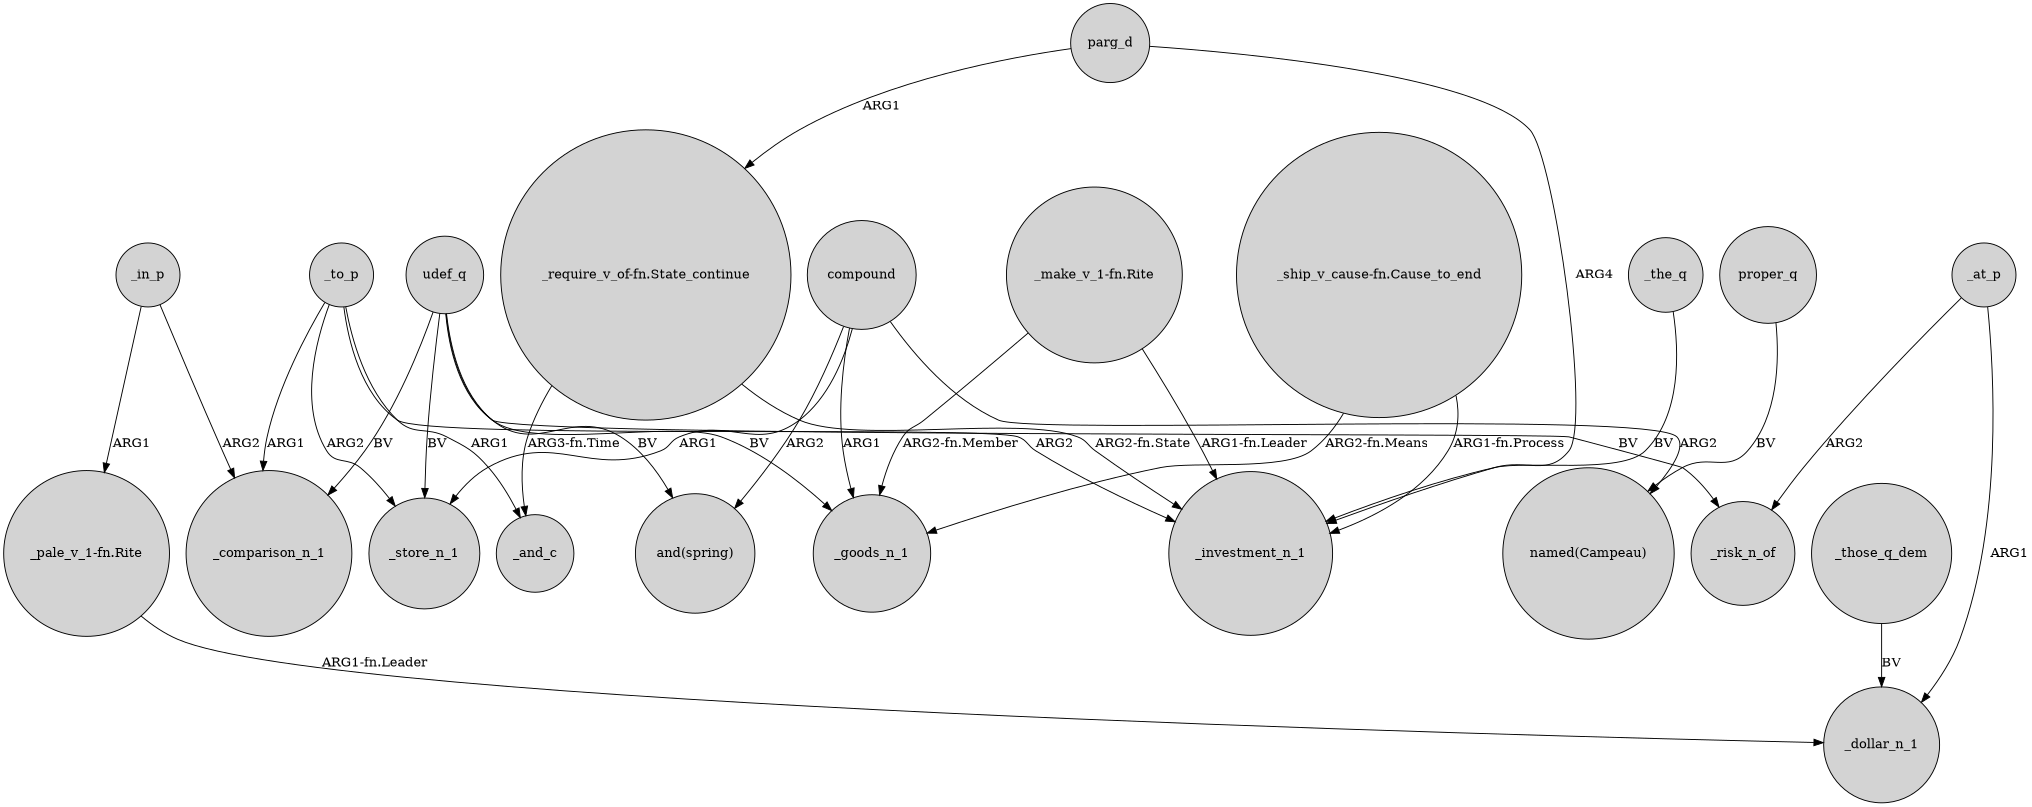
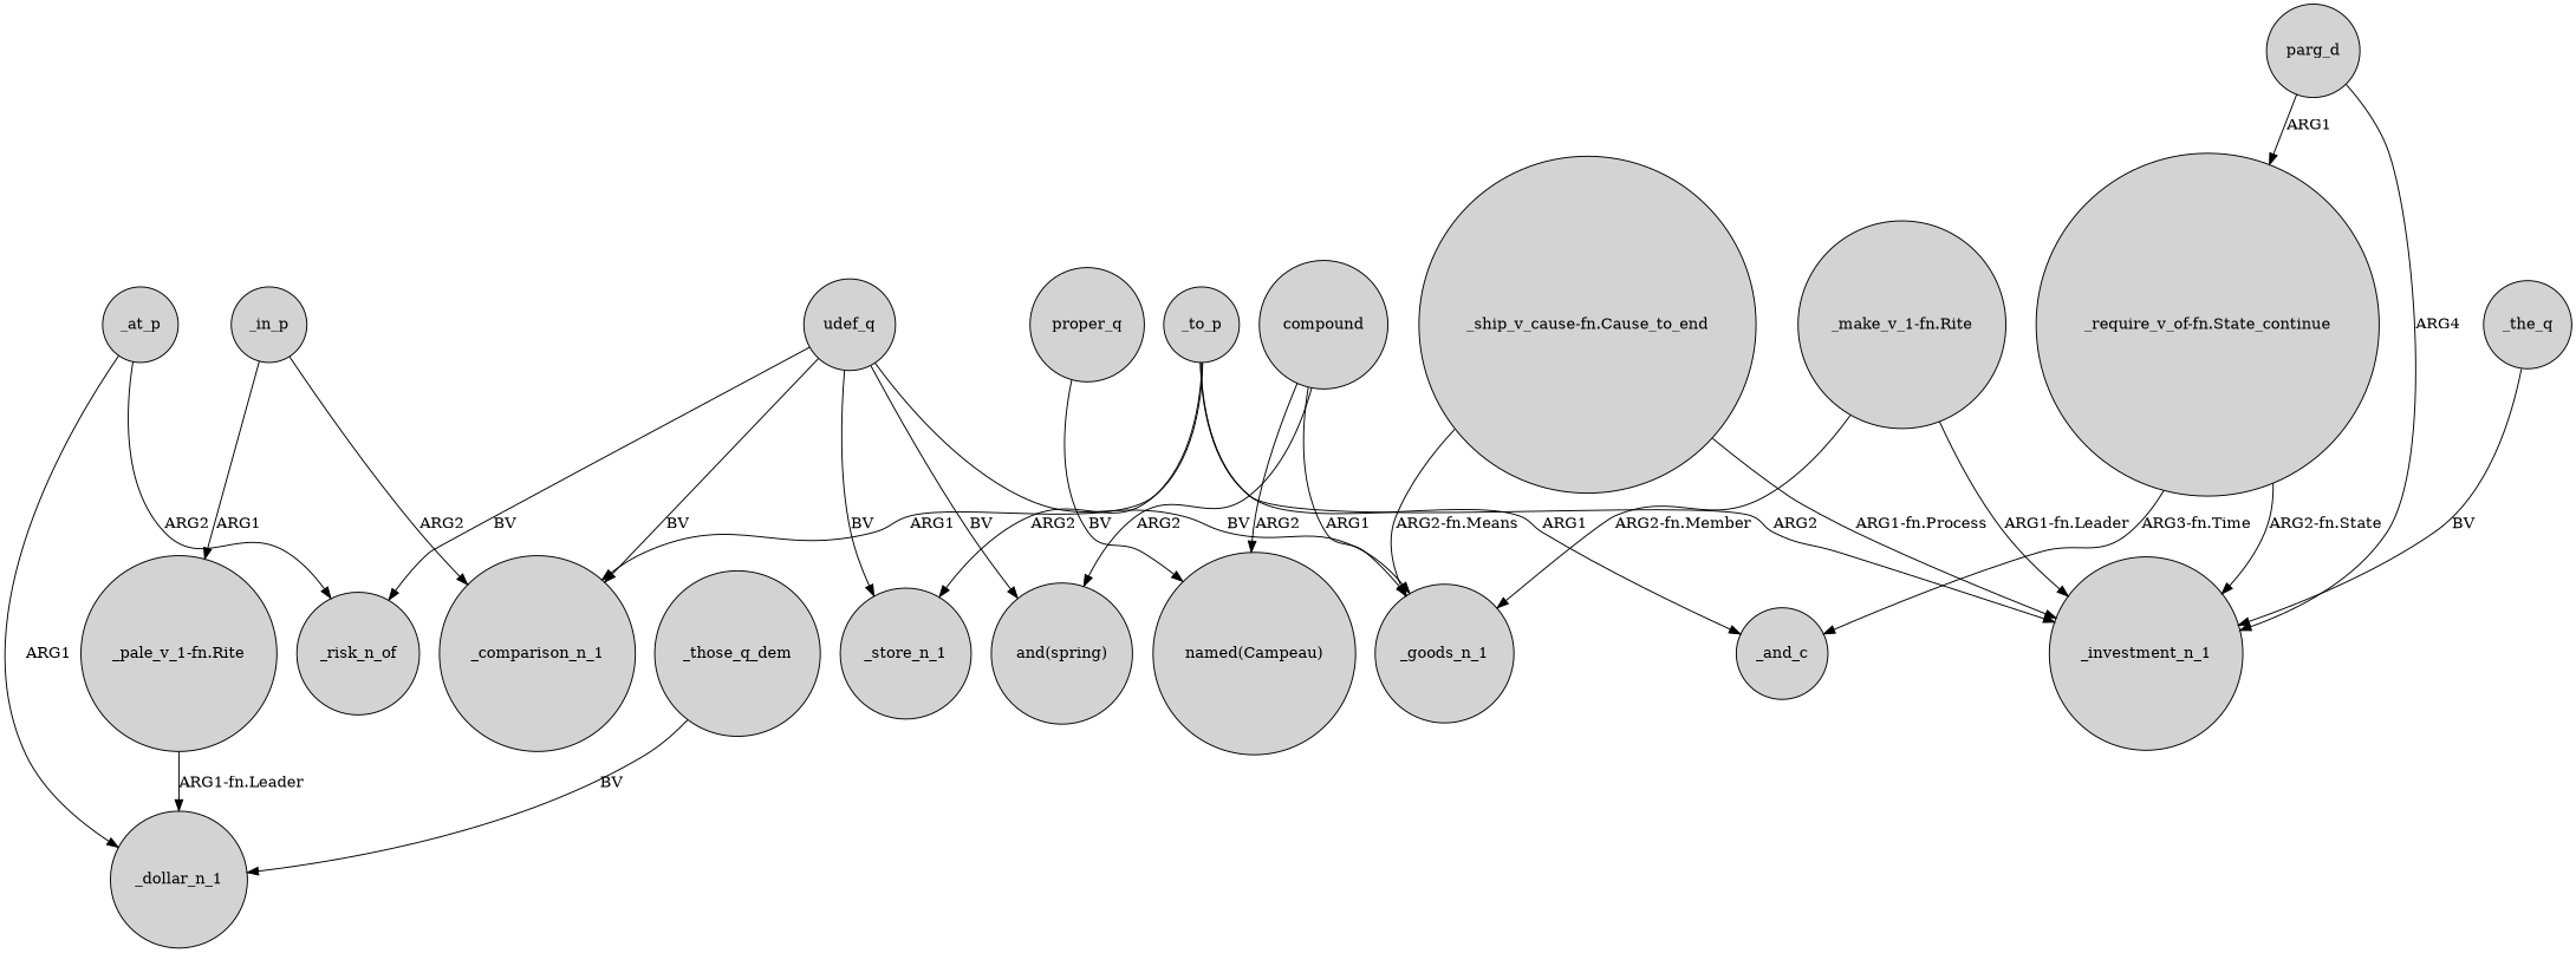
  digraph {
    node [shape=circle style=filled]
    _to_p
    _comparison_n_1
    _investment_n_1
    _store_n_1
    _and_c
    udef_q
    _risk_n_of
    n8 [label="and(spring)"]
    _goods_n_1
    proper_q
    "named(Campeau)"
    compound
    "_ship_v_cause-fn.Cause_to_end"
    _at_p
    _dollar_n_1
    parg_d
    "_require_v_of-fn.State_continue"
    _those_q_dem
    _in_p
    "_pale_v_1-fn.Rite"
    _the_q
    "_make_v_1-fn.Rite"
    _to_p -> _comparison_n_1 [label=ARG1]
    _to_p -> _investment_n_1 [label=ARG2]
    _to_p -> _store_n_1 [label=ARG2]
    _to_p -> _and_c [label=ARG1]
    udef_q -> _comparison_n_1 [label=BV]
    udef_q -> _store_n_1 [label=BV]
    udef_q -> _risk_n_of [label=BV]
    udef_q -> n8 [label=BV]
    udef_q -> _goods_n_1 [label=BV]
    proper_q -> "named(Campeau)" [label=BV]
-   compound -> _store_n_1 [label=ARG1]
    compound -> n8 [label=ARG2]
    compound -> _goods_n_1 [label=ARG1]
    compound -> "named(Campeau)" [label=ARG2]
    "_ship_v_cause-fn.Cause_to_end" -> _investment_n_1 [label="ARG1-fn.Process"]
    "_ship_v_cause-fn.Cause_to_end" -> _goods_n_1 [label="ARG2-fn.Means"]
    _at_p -> _risk_n_of [label=ARG2]
    _at_p -> _dollar_n_1 [label=ARG1]
    parg_d -> _investment_n_1 [label=ARG4]
    parg_d -> "_require_v_of-fn.State_continue" [label=ARG1]
    "_require_v_of-fn.State_continue" -> _investment_n_1 [label="ARG2-fn.State"]
    "_require_v_of-fn.State_continue" -> _and_c [label="ARG3-fn.Time"]
    _those_q_dem -> _dollar_n_1 [label=BV]
    _in_p -> _comparison_n_1 [label=ARG2]
    _in_p -> "_pale_v_1-fn.Rite" [label=ARG1]
    "_pale_v_1-fn.Rite" -> _dollar_n_1 [label="ARG1-fn.Leader"]
    _the_q -> _investment_n_1 [label=BV]
    "_make_v_1-fn.Rite" -> _investment_n_1 [label="ARG1-fn.Leader"]
    "_make_v_1-fn.Rite" -> _goods_n_1 [label="ARG2-fn.Member"]
  }
